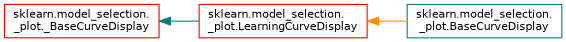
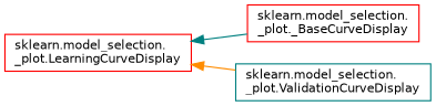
  digraph {
    rankdir=LR
    node [color=red fillcolor=white fontname=Helvetica fontsize=10 shape=box style=filled]
    edge [dir=back fontname=Helvetica fontsize=10 labelfontname=Helvetica labelfontsize=10 style=solid]
    n1 [height=0.2 label="sklearn.model_selection.\l_plot._BaseCurveDisplay" width=0.4]
    n2 [height=0.2 label="sklearn.model_selection.\l_plot.LearningCurveDisplay" width=0.4]
-   n3 [color=teal height=0.2 label="sklearn.model_selection.\l_plot.BaseCurveDisplay" width=0.4]
-   n1 -> n2 [color=teal]
+   n3 [color=teal height=0.2 label="sklearn.model_selection.\l_plot.ValidationCurveDisplay" width=0.4]
+   n2 -> n1 [color=teal]
    n2 -> n3 [color=darkorange]
  }
